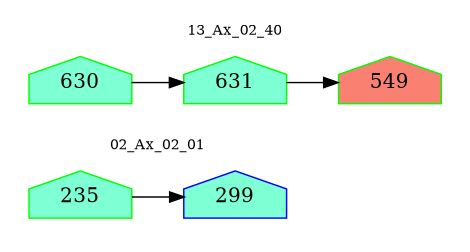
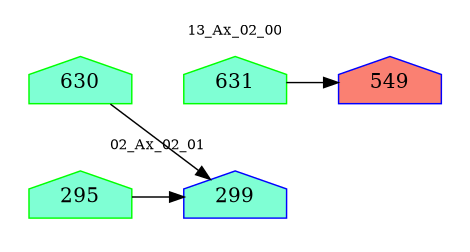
  digraph {
    rankdir=LR
    node [color=green fillcolor=aquamarine shape=house style=filled]
    edge [color=black]
    n1 [label=630]
    n2 [label=631]
-   n3 [fillcolor=salmon label=549]
-   n4 [label=235]
+   n3 [color=blue fillcolor=salmon label=549]
+   n4 [label=295]
    n5 [color=blue label=299]
    subgraph cluster_1 {
      color=white
      fontsize=10
-     label="13_Ax_02_40"
+     label="13_Ax_02_00"
      n1
      n2
      n3
    }
    subgraph cluster_2 {
      color=white
      fontsize=10
      label="02_Ax_02_01"
      n4
      n5
    }
-   n1 -> n2
+   n1 -> n5
    n2 -> n3
    n4 -> n5
  }
